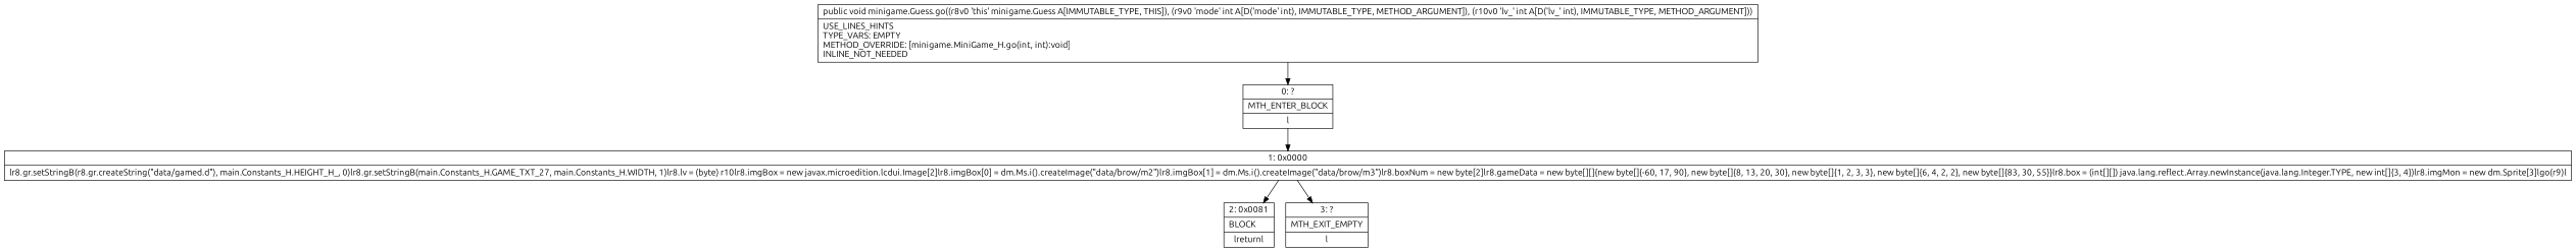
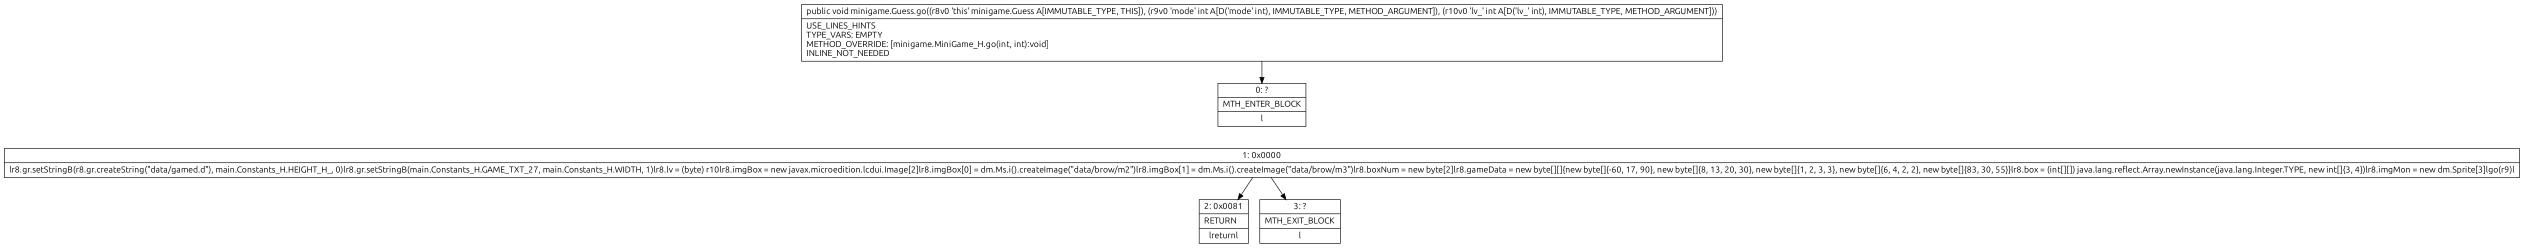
  digraph {
    fontname=Ubuntu
    node [fontname=Ubuntu shape=record]
    edge [fontname=Ubuntu]
    n1 [label="{0\:\ ?|MTH_ENTER_BLOCK\l|l}"]
    n2 [label="{1\:\ 0x0000|lr8.gr.setStringB(r8.gr.createString(\"data\/gamed.d\"), main.Constants_H.HEIGHT_H_, 0)lr8.gr.setStringB(main.Constants_H.GAME_TXT_27, main.Constants_H.WIDTH, 1)lr8.lv = (byte) r10lr8.imgBox = new javax.microedition.lcdui.Image[2]lr8.imgBox[0] = dm.Ms.i().createImage(\"data\/brow\/m2\")lr8.imgBox[1] = dm.Ms.i().createImage(\"data\/brow\/m3\")lr8.boxNum = new byte[2]lr8.gameData = new byte[][]\{new byte[]\{\-60, 17, 90\}, new byte[]\{8, 13, 20, 30\}, new byte[]\{1, 2, 3, 3\}, new byte[]\{6, 4, 2, 2\}, new byte[]\{83, 30, 55\}\}lr8.box = (int[][]) java.lang.reflect.Array.newInstance(java.lang.Integer.TYPE, new int[]\{3, 4\})lr8.imgMon = new dm.Sprite[3]lgo(r9)l}"]
-   n3 [label="{2\:\ 0x0081|BLOCK\l|lreturnl}"]
-   n4 [label="{3\:\ ?|MTH_EXIT_EMPTY\l|l}"]
+   n3 [label="{2\:\ 0x0081|RETURN\l|lreturnl}"]
+   n4 [label="{3\:\ ?|MTH_EXIT_BLOCK\l|l}"]
    n5 [label="{public void minigame.Guess.go((r8v0 'this' minigame.Guess A[IMMUTABLE_TYPE, THIS]), (r9v0 'mode' int A[D('mode' int), IMMUTABLE_TYPE, METHOD_ARGUMENT]), (r10v0 'lv_' int A[D('lv_' int), IMMUTABLE_TYPE, METHOD_ARGUMENT]))  | USE_LINES_HINTS\lTYPE_VARS: EMPTY\lMETHOD_OVERRIDE: [minigame.MiniGame_H.go(int, int):void]\lINLINE_NOT_NEEDED\l}"]
-   n1 -> n2
    n2 -> n3
    n2 -> n4
    n5 -> n1
  }
